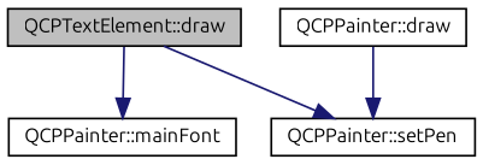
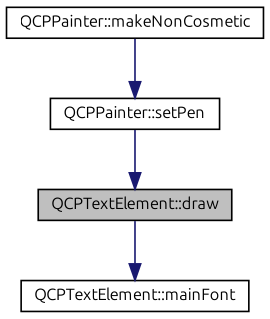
  digraph {
    fontname=Ubuntu
    rankdir=TB
    node [color=black fillcolor=white fontname=Ubuntu fontsize=10 shape=record style=filled]
    edge [color=midnightblue fontname=Ubuntu fontsize=10 labelfontname=Helvetica labelfontsize=10 style=solid]
    n1 [fillcolor=grey75 fontcolor=black height=0.2 label="QCPTextElement::draw" width=0.4]
-   n2 [height=0.2 label="QCPPainter::mainFont" width=0.4]
+   n2 [height=0.2 label="QCPTextElement::mainFont" width=0.4]
    n3 [height=0.2 label="QCPPainter::setPen" width=0.4]
-   n4 [height=0.2 label="QCPPainter::draw" width=0.4]
+   n4 [height=0.2 label="QCPPainter::makeNonCosmetic" width=0.4]
    n1 -> n2
-   n1 -> n3
+   n3 -> n1
    n4 -> n3
  }
